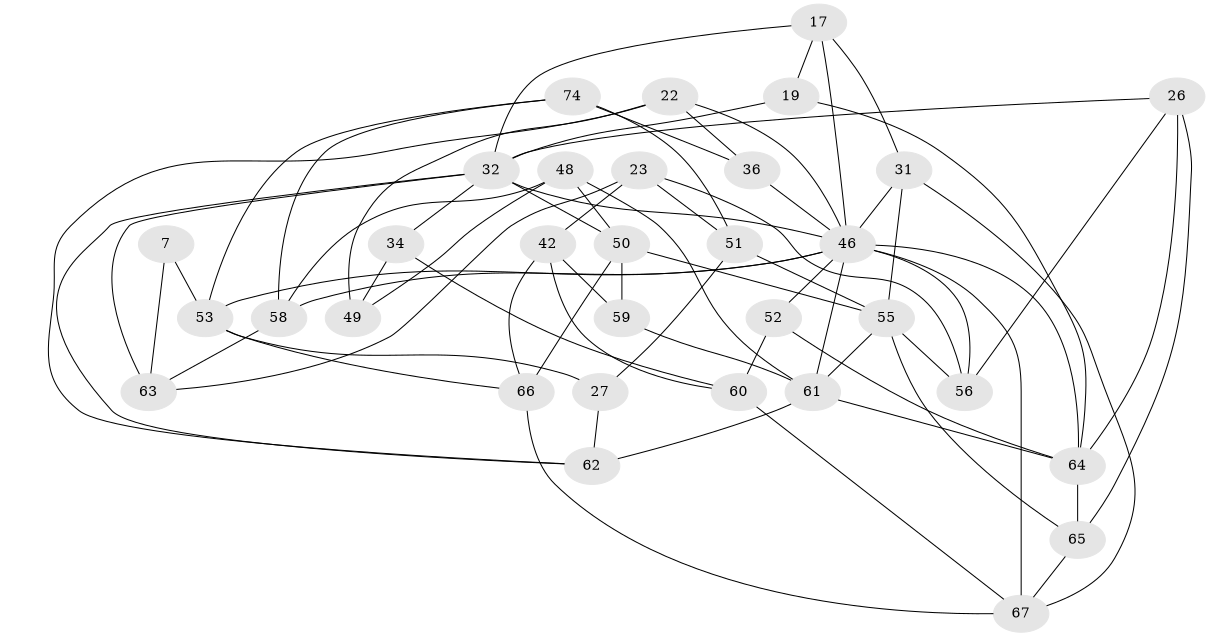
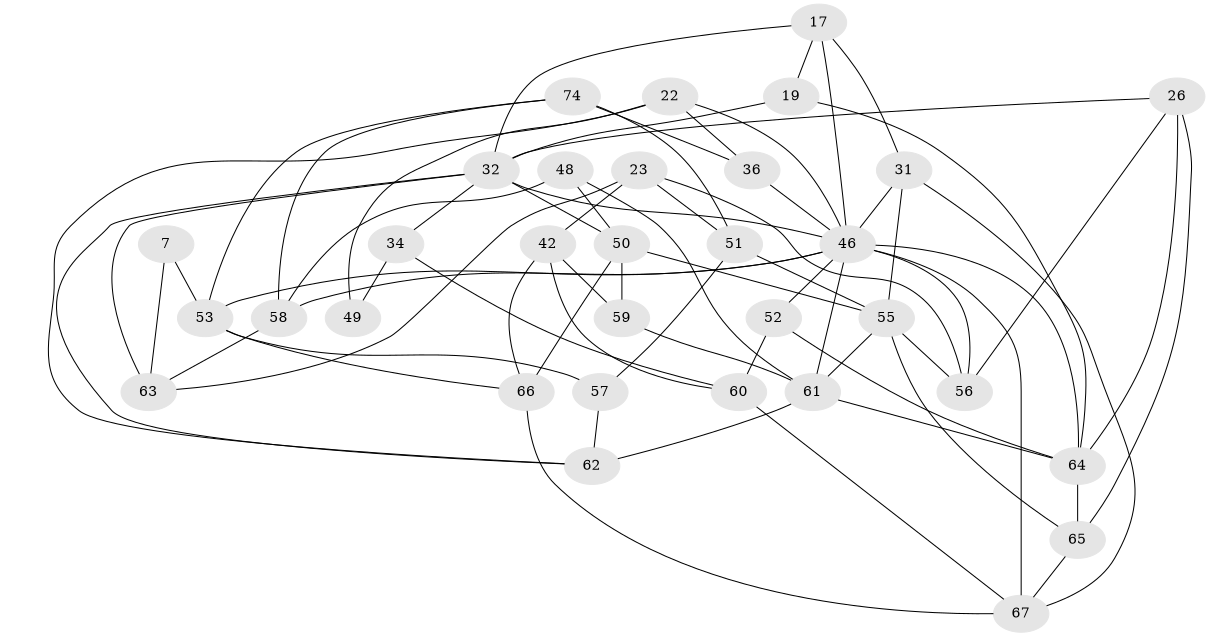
  graph {
    node [color=gray90 style=filled]
    53 [super="+27"]
    66 [super="+30"]
-   57 [label=27]
+   57
    7
    63 [super="+5"]
    17 [super="+2"]
    19
    31 [super="+25"]
    32 [super="+20+15"]
    46 [super="+3+6+38+41"]
    64 [super="+21+37"]
    67 [super="+10+54"]
    55 [super="+40"]
    62
    34
    50 [super="+29+47"]
    56
    58
    52 [super="+43"]
    61 [super="+39"]
    65
    36 [super="+35"]
    22
    49 [super="+45"]
    23
    42
    51
    60 [super="+44"]
    59
    n30 [label=74 super="+1"]
    26
    48
    53 -- 66
    53 -- 57
    66 -- 67 [weight=2]
    57 -- 62
    7 -- 53 [weight=2]
    7 -- 63 [weight=2]
    17 -- 19 [weight=2]
    17 -- 31
    17 -- 32
    17 -- 46 [weight=2]
    19 -- 32
    19 -- 64
    31 -- 46
    31 -- 67 [weight=2]
    31 -- 55 [weight=2]
    32 -- 63 [weight=2]
    32 -- 46 [weight=3]
    32 -- 62
    32 -- 34
    32 -- 50 [weight=2]
    46 -- 53 [weight=2]
    46 -- 64 [weight=2]
    46 -- 67
    46 -- 56
    46 -- 58
    46 -- 52 [weight=3]
    46 -- 61 [weight=3]
    64 -- 65 [weight=2]
    55 -- 56
    55 -- 61
    55 -- 65
    34 -- 49 [weight=2]
    34 -- 60
    50 -- 66
    50 -- 55 [weight=2]
    50 -- 59 [weight=2]
    58 -- 63
    52 -- 64
    52 -- 60 [weight=2]
    61 -- 64
    61 -- 62
    65 -- 67
    36 -- 46 [weight=2]
    22 -- 46
    22 -- 62
    22 -- 36
    22 -- 49
    23 -- 63
    23 -- 56
    23 -- 42
    23 -- 51
    42 -- 66
    42 -- 60
    42 -- 59
    51 -- 57
    51 -- 55
    60 -- 67
    59 -- 61
    n30 -- 53 [weight=2]
    n30 -- 58
    n30 -- 36 [weight=2]
    n30 -- 51
    26 -- 32
    26 -- 64
    26 -- 56
    26 -- 65
    48 -- 50
    48 -- 58
    48 -- 61
-   48 -- 49
  }
